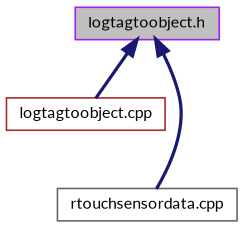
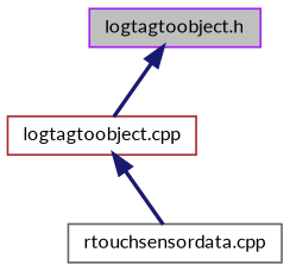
  digraph {
    fontname=Lato
    node [fillcolor=white fontname=Lato fontsize=10 shape=record style=filled]
    edge [color=midnightblue dir=back fontname=Lato fontsize=10 labelfontname="FreeSans.ttf" labelfontsize=10 style=bold]
    n1 [color=purple fillcolor=grey75 fontcolor=black height=0.2 label="logtagtoobject.h" width=0.4]
    n2 [color=brown height=0.2 label="logtagtoobject.cpp" width=0.4]
    n3 [color=gray40 height=0.2 label="rtouchsensordata.cpp" width=0.4]
    n1 -> n2
-   n1 -> n3
+   n2 -> n3
  }
